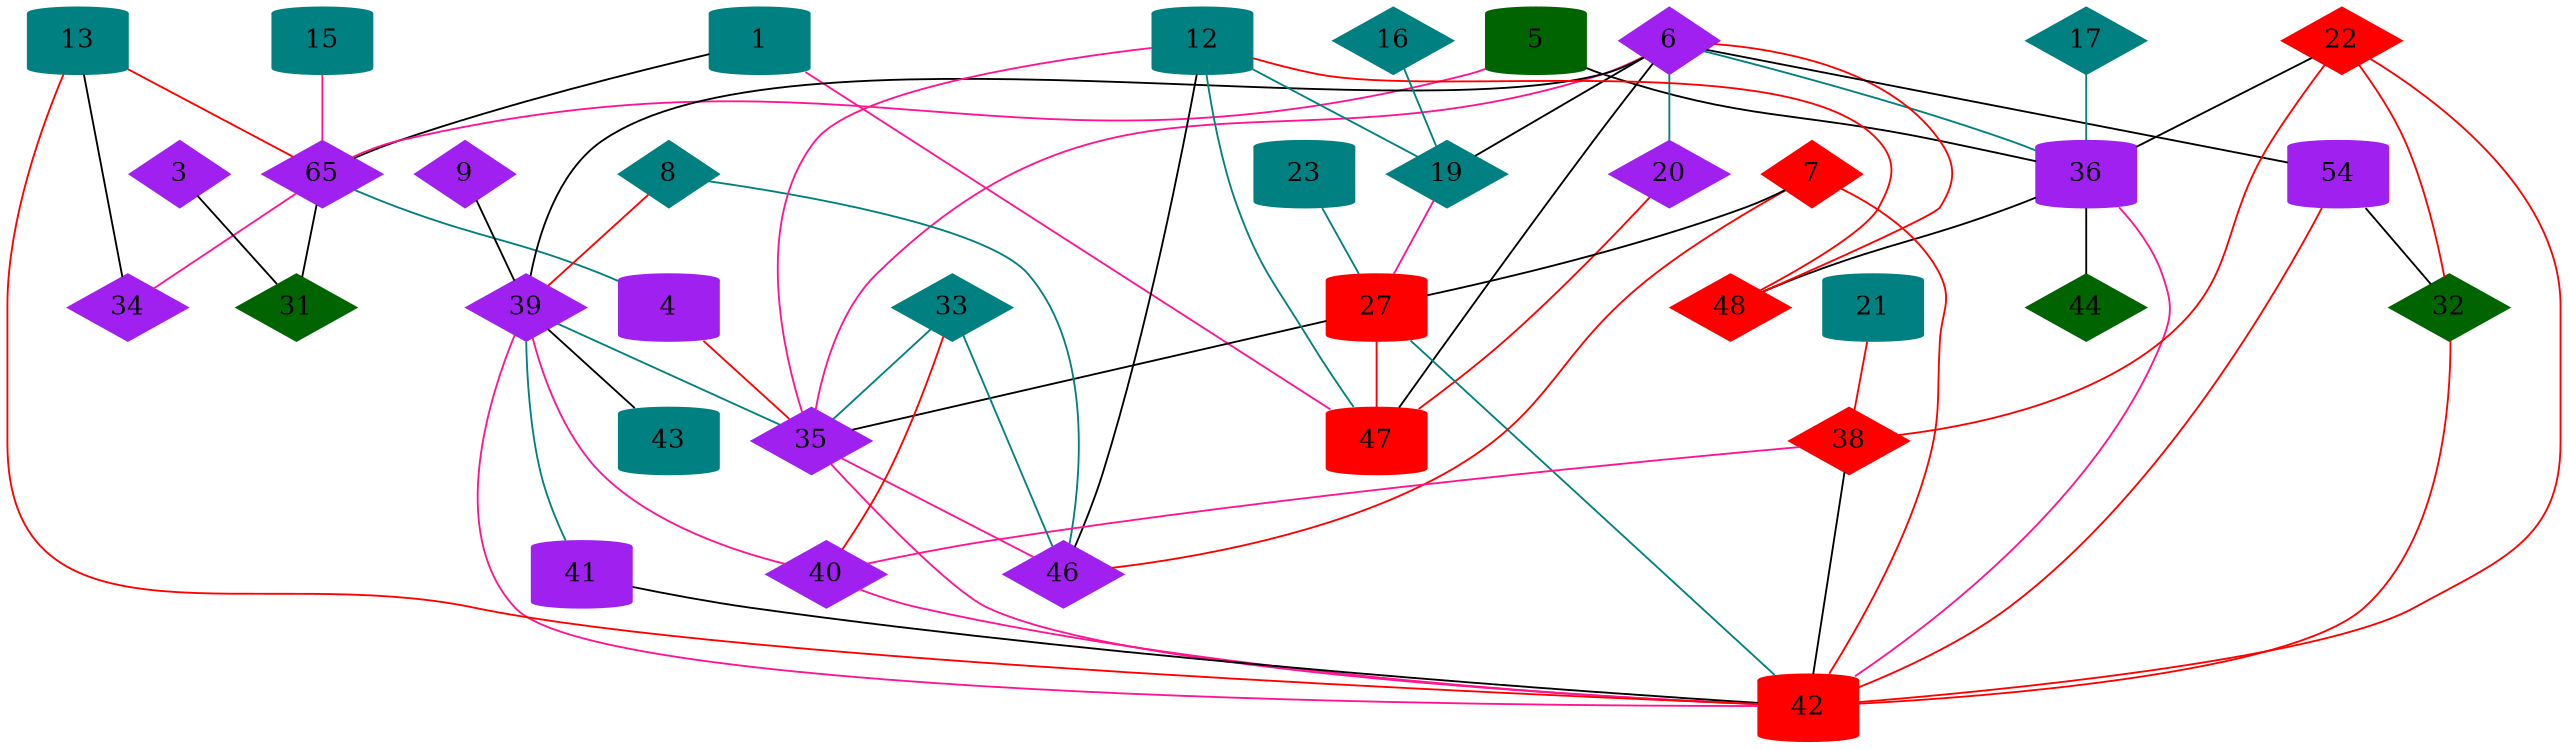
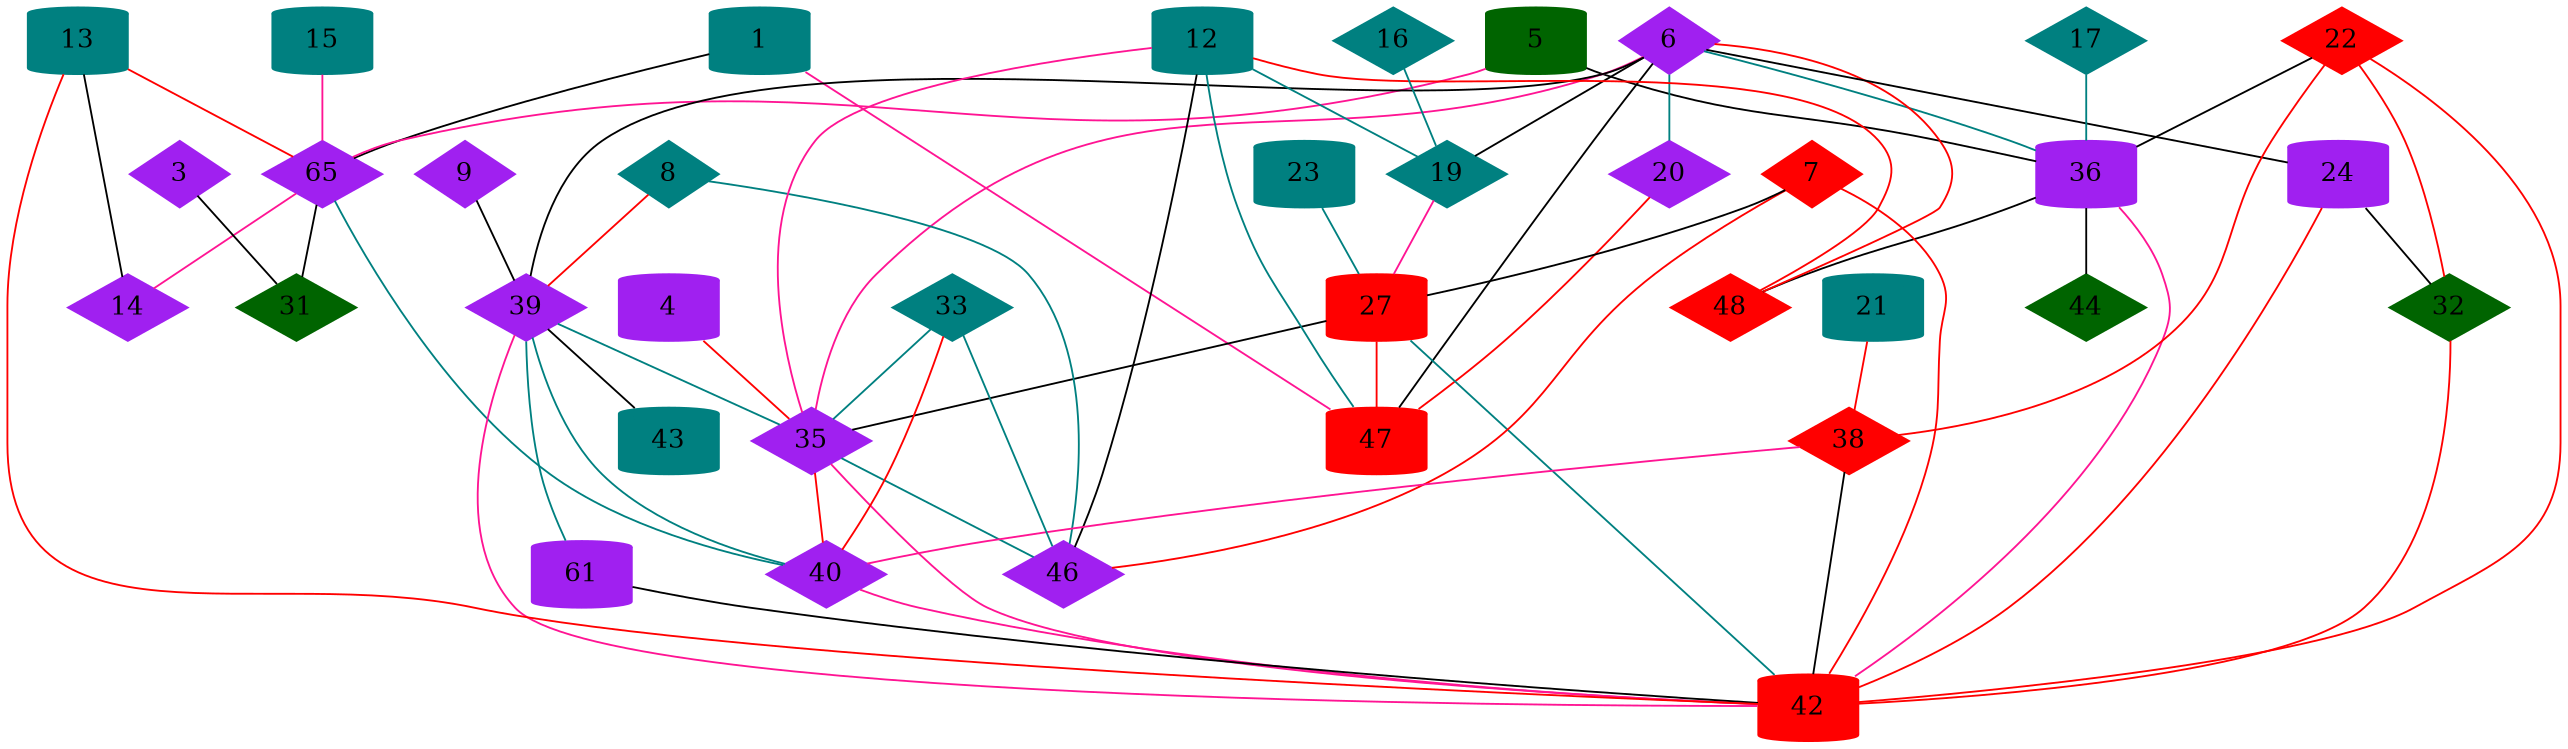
  graph {
    node [color=purple shape=diamond style=filled]
    edge [color=black weight=1.0]
    1 [color=teal shape=cylinder]
    n2 [label=65]
    47 [color=red shape=cylinder]
    31 [color=darkgreen]
-   34
+   34 [label=14]
    40
    3
    4 [shape=cylinder]
    35
    42 [color=red shape=cylinder]
    46
    5 [color=darkgreen shape=cylinder]
    36 [shape=cylinder]
    48 [color=red]
    44 [color=darkgreen]
    6
    19 [color=teal]
    20
-   24 [shape=cylinder label=54]
+   24 [shape=cylinder]
    39
    27 [color=red shape=cylinder]
    32 [color=darkgreen]
-   41 [shape=cylinder]
+   41 [shape=cylinder label=61]
    43 [color=teal shape=cylinder]
    7 [color=red]
    8 [color=teal]
    9
    12 [color=teal shape=cylinder]
    13 [color=teal shape=cylinder]
    15 [color=teal shape=cylinder]
    16 [color=teal]
    17 [color=teal]
    21 [color=teal shape=cylinder]
    38 [color=red]
    22 [color=red]
    23 [color=teal shape=cylinder]
    33 [color=teal]
    1 -- n2
    1 -- 47 [color=deeppink]
    n2 -- 31
    n2 -- 34 [color=deeppink]
-   n2 -- 4 [color=teal]
+   n2 -- 40 [color=teal]
    40 -- 42 [color=deeppink]
    3 -- 31
    4 -- 35 [color=red]
+   35 -- 40 [color=red]
    35 -- 42 [color=deeppink]
-   35 -- 46 [color=deeppink]
+   35 -- 46 [color=teal]
    5 -- n2 [color=deeppink]
    5 -- 36
    36 -- 42 [color=deeppink]
    36 -- 48
    36 -- 44
    6 -- 47
    6 -- 35 [color=deeppink weight=2.0]
    6 -- 36 [color=teal weight=2.0]
    6 -- 48 [color=red]
    6 -- 19
    6 -- 20 [color=teal]
    6 -- 24
    6 -- 39
    19 -- 27 [color=deeppink]
    20 -- 47 [color=red]
    24 -- 42 [color=red]
    24 -- 32
-   39 -- 40 [color=deeppink]
+   39 -- 40 [color=teal]
    39 -- 35 [color=teal]
    39 -- 42 [color=deeppink]
    39 -- 41 [color=teal]
    39 -- 43
    27 -- 47 [color=red]
    27 -- 35
    27 -- 42 [color=teal]
    32 -- 42 [color=red]
    41 -- 42
    7 -- 42 [color=red]
    7 -- 46 [color=red]
    7 -- 27
    8 -- 46 [color=teal]
    8 -- 39 [color=red]
    9 -- 39
    12 -- 47 [color=teal]
    12 -- 35 [color=deeppink]
    12 -- 46
    12 -- 48 [color=red]
    12 -- 19 [color=teal]
    13 -- n2 [color=red]
    13 -- 34
    13 -- 42 [color=red]
    15 -- n2 [color=deeppink]
    16 -- 19 [color=teal]
    17 -- 36 [color=teal]
    21 -- 38 [color=red]
    38 -- 40 [color=deeppink]
    38 -- 42
    22 -- 42 [color=red]
    22 -- 36
    22 -- 32 [color=red]
    22 -- 38 [color=red]
    23 -- 27 [color=teal]
    33 -- 40 [color=red]
    33 -- 35 [color=teal]
    33 -- 46 [color=teal]
  }
